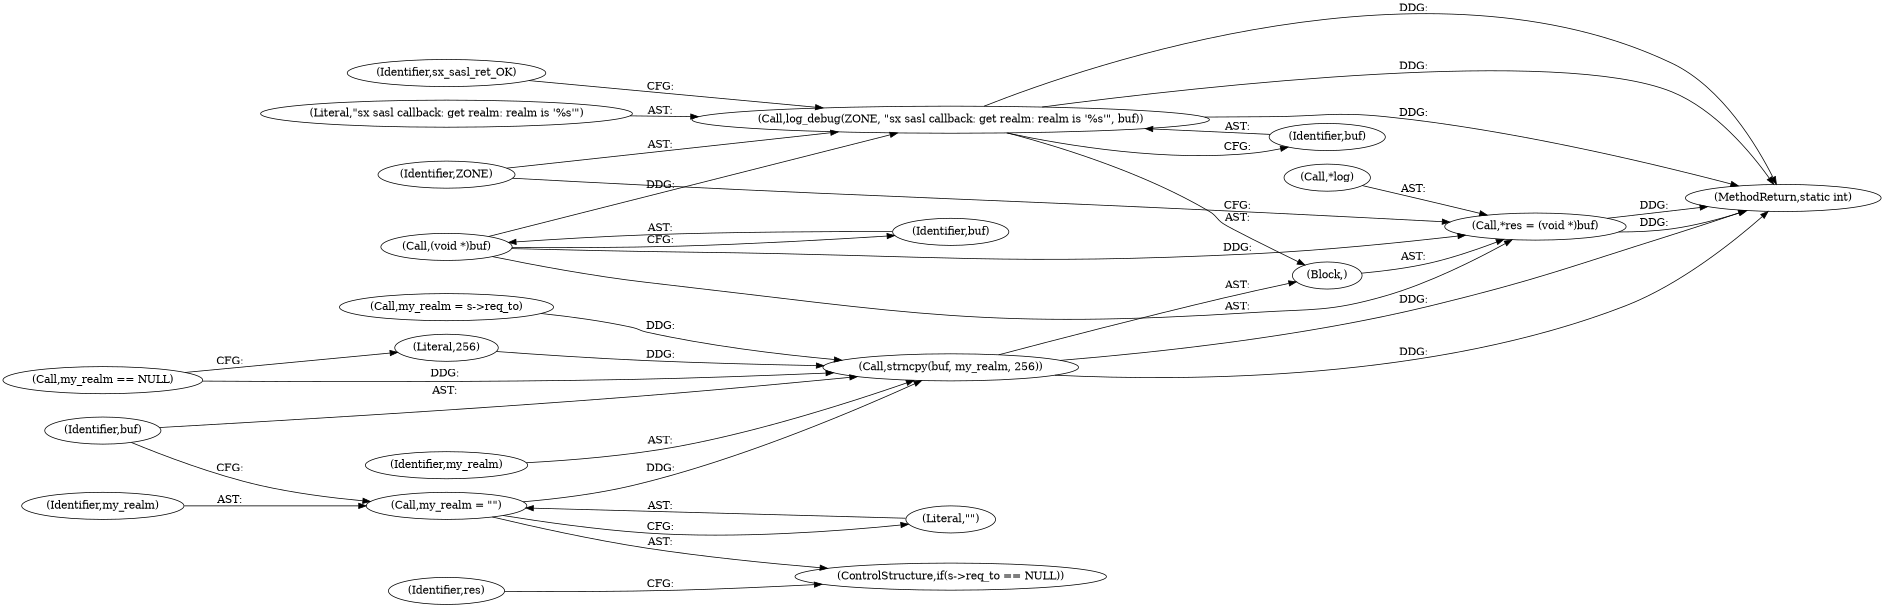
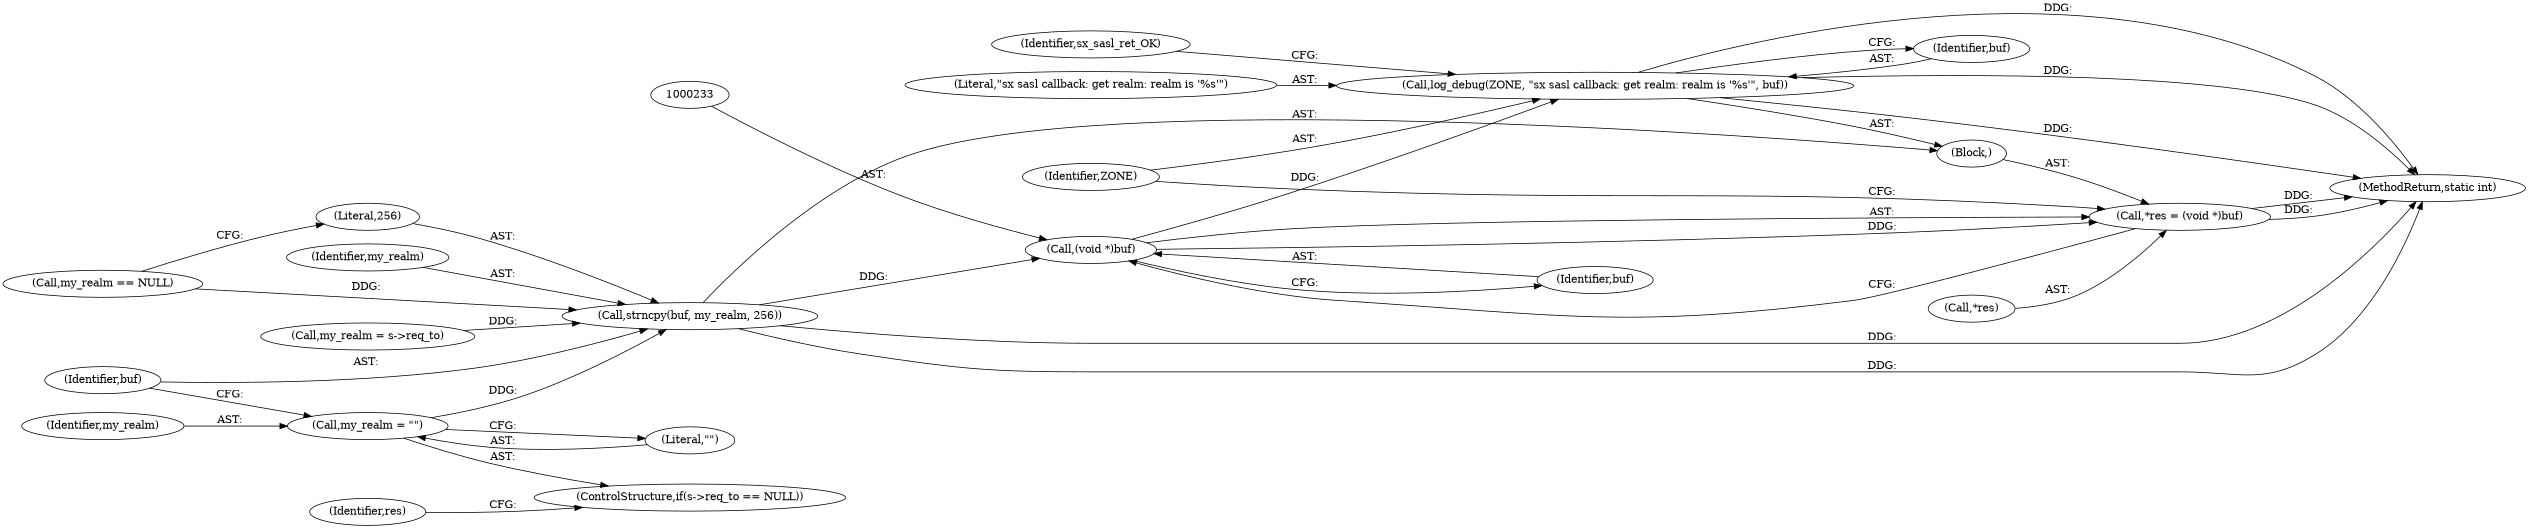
  digraph {
    rankdir=LR
    n1 [label="(Call,my_realm = \"\")"]
    n2 [label="(Call,strncpy(buf, my_realm, 256))"]
    n3 [label="(ControlStructure,if(s->req_to == NULL))"]
    n4 [label="(Literal,\"\")"]
    n5 [label="(Call,(void *)buf)"]
    n6 [label="(Block,)"]
    n7 [label="(MethodReturn,static int)"]
    n8 [label="(Call,*res = (void *)buf)"]
    n9 [label="(Call,log_debug(ZONE, \"sx sasl callback: get realm: realm is '%s'\", buf))"]
    n10 [label="(Identifier,buf)"]
    n11 [label="(Literal,256)"]
    n12 [label="(Identifier,buf)"]
    n13 [label="(Identifier,sx_sasl_ret_OK)"]
    n14 [label="(Identifier,buf)"]
    n15 [label="(Identifier,res)"]
    n16 [label="(Literal,\"sx sasl callback: get realm: realm is '%s'\")"]
    n17 [label="(Identifier,my_realm)"]
    n18 [label="(Call,my_realm == NULL)"]
    n19 [label="(Identifier,my_realm)"]
    n20 [label="(Identifier,ZONE)"]
-   n21 [label="(Call,*log)"]
+   n21 [label="(Call,*res)"]
    n22 [label="(Call,my_realm = s->req_to)"]
+   1000233
    n1 -> n2 [label="DDG: "]
    n1 -> n3 [label="AST: "]
    n1 -> n4 [label="CFG: "]
+   n2 -> n5 [label="DDG: "]
    n2 -> n6 [label="AST: "]
    n2 -> n7 [label="DDG: "]
    n2 -> n7 [label="DDG: "]
    n4 -> n1 [label="AST: "]
    n5 -> n8 [label="AST: "]
    n5 -> n8 [label="DDG: "]
    n5 -> n9 [label="DDG: "]
    n5 -> n10 [label="CFG: "]
    n6 -> n8 [label="AST: "]
+   n8 -> n5 [label="CFG: "]
    n8 -> n7 [label="DDG: "]
    n8 -> n7 [label="DDG: "]
    n9 -> n6 [label="AST: "]
    n9 -> n7 [label="DDG: "]
    n9 -> n7 [label="DDG: "]
    n9 -> n7 [label="DDG: "]
    n9 -> n12 [label="CFG: "]
    n10 -> n5 [label="AST: "]
-   n11 -> n2 [label="DDG: "]
+   n11 -> n2 [label="AST: "]
    n12 -> n9 [label="AST: "]
    n13 -> n9 [label="CFG: "]
    n14 -> n1 [label="CFG: "]
    n14 -> n2 [label="AST: "]
    n15 -> n3 [label="CFG: "]
    n16 -> n9 [label="AST: "]
    n17 -> n1 [label="AST: "]
    n18 -> n2 [label="DDG: "]
    n18 -> n11 [label="CFG: "]
    n19 -> n2 [label="AST: "]
    n20 -> n8 [label="CFG: "]
    n20 -> n9 [label="AST: "]
    n21 -> n8 [label="AST: "]
    n22 -> n2 [label="DDG: "]
+   1000233 -> n5 [label="AST: "]
  }
